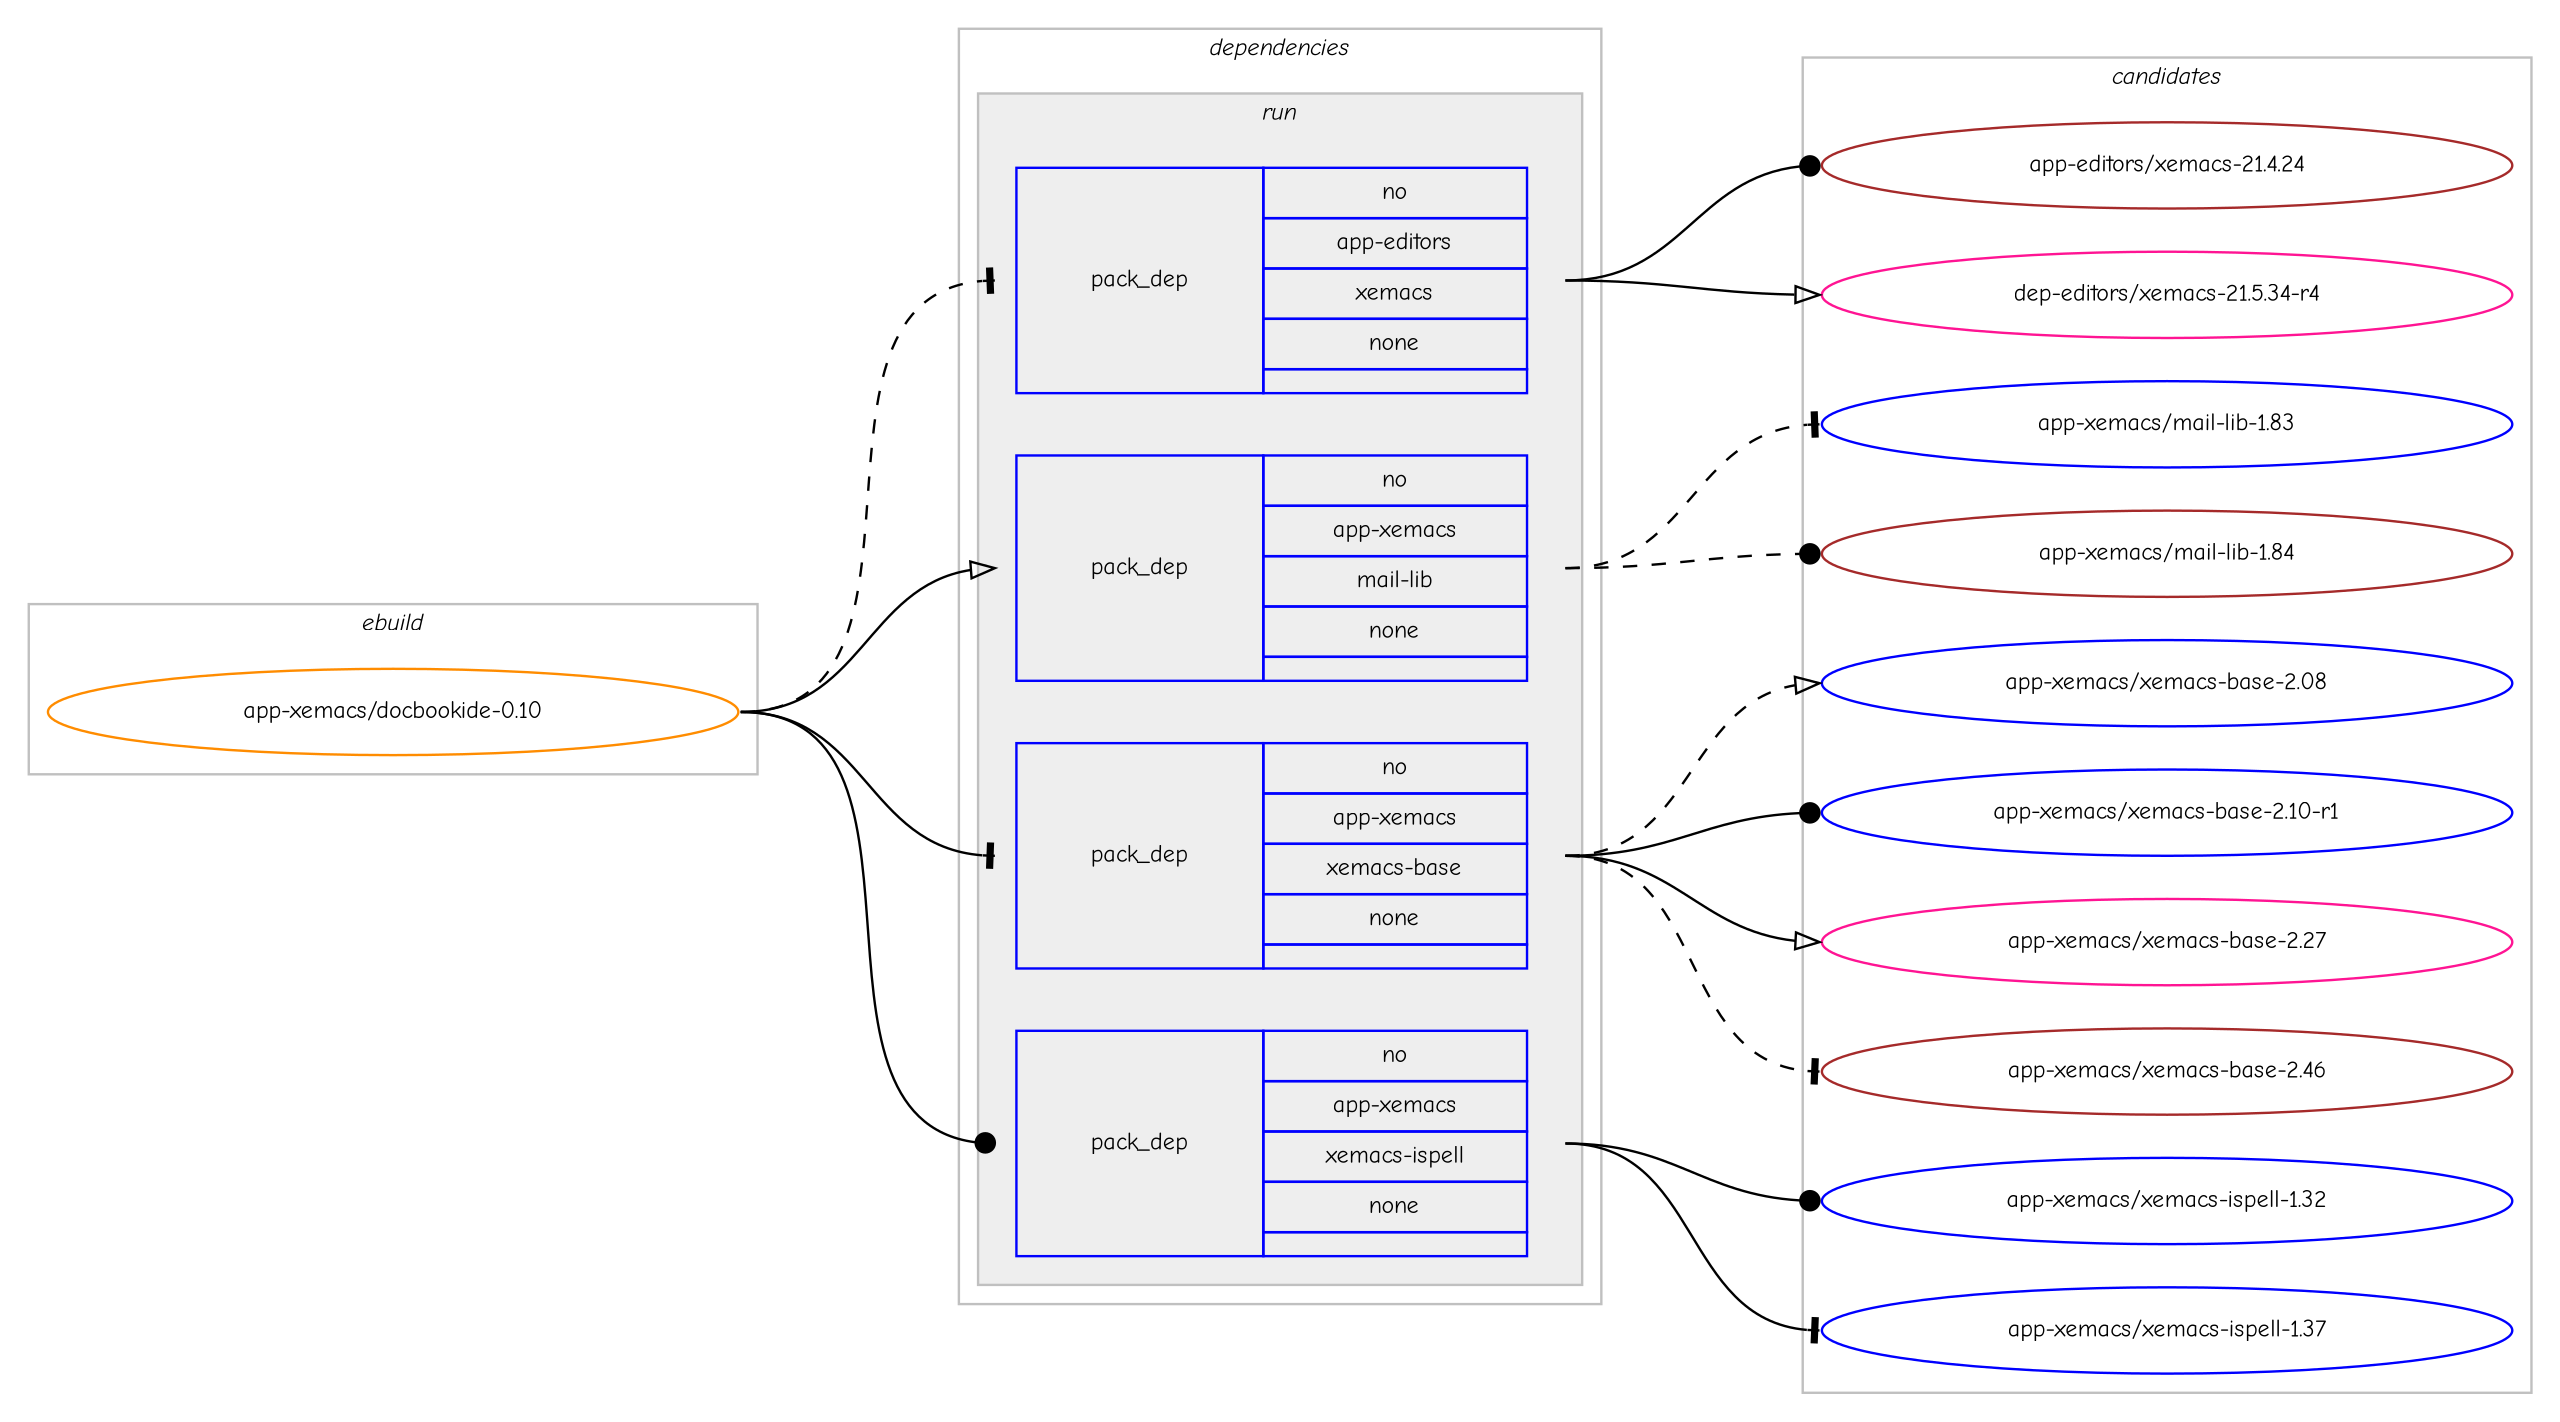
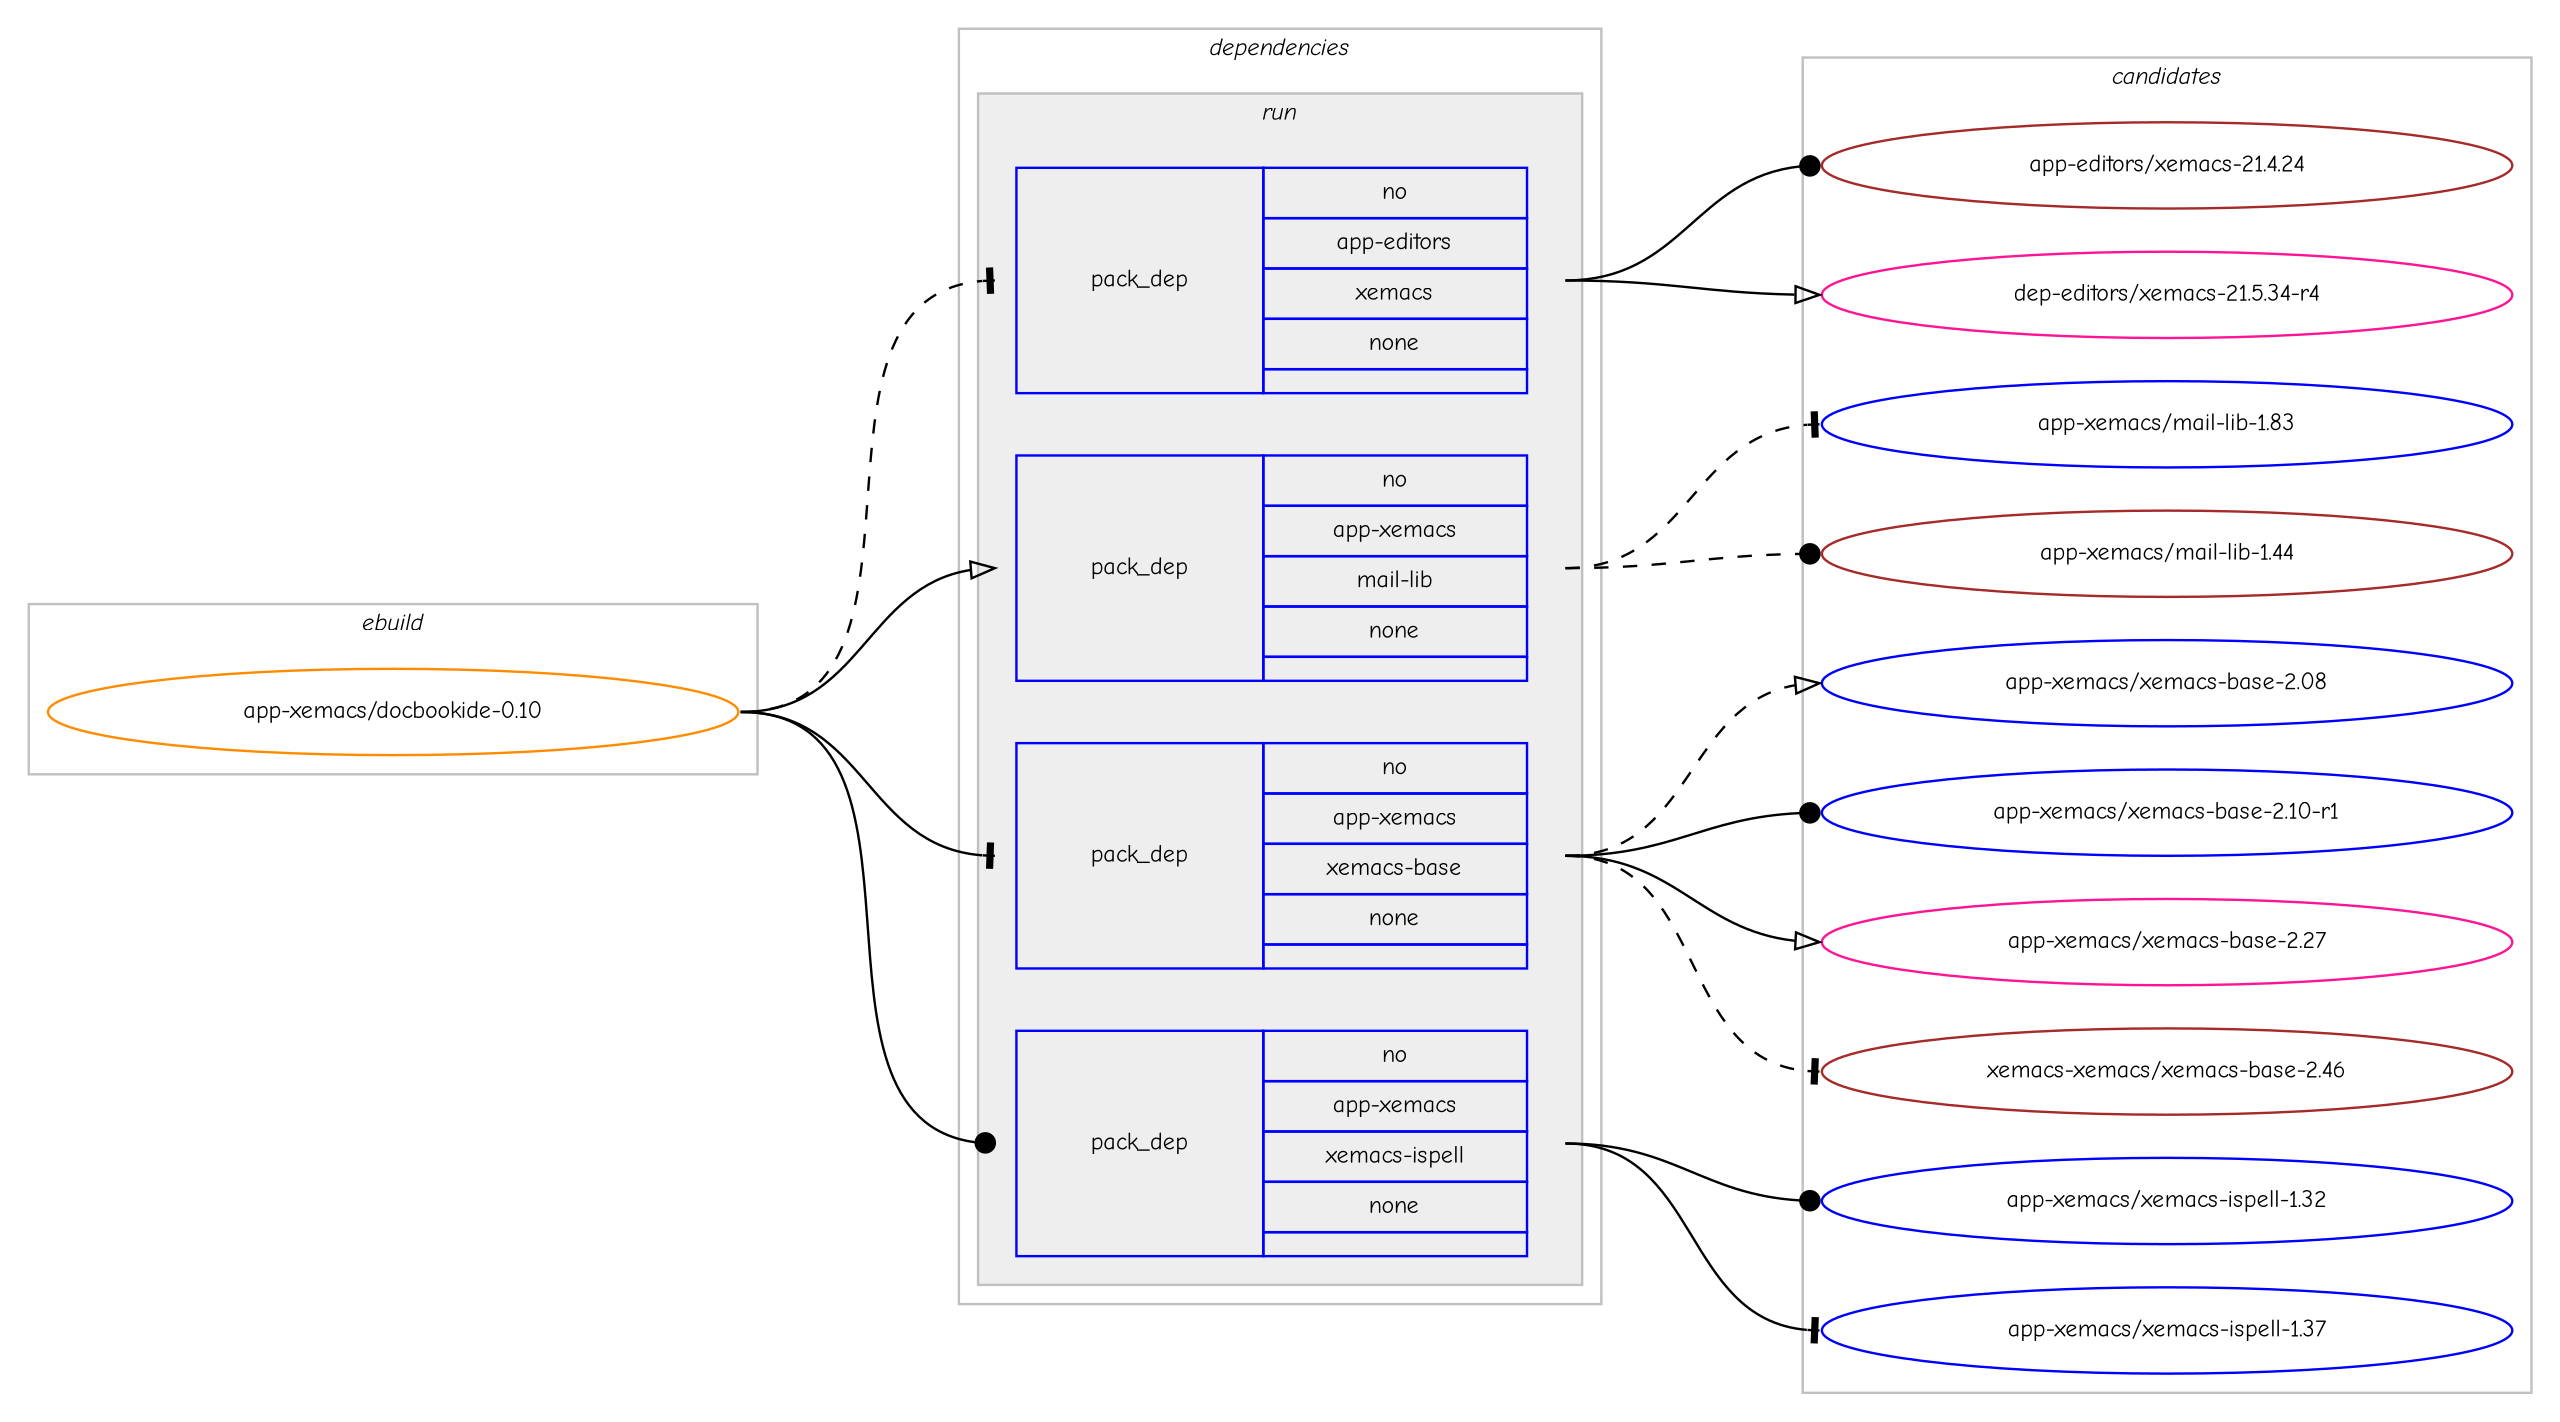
  digraph {
    compound=true
    concentrate=true
    fontname="Comic Neue"
    fontsize=10
    newrank=true
    rankdir=LR
    ranksep=1.5
    node [color=blue fontname="Comic Neue" fontsize=10]
    edge [arrowhead=tee fontname="Comic Neue" headport=w style=solid tailport=e weight=100]
    n1 [color=darkorange label="app-xemacs/docbookide-0.10" width=4]
    n2 [label=<<TABLE BORDER="0" CELLBORDER="1" CELLSPACING="0" CELLPADDING="4" WIDTH="220"><TR><TD ROWSPAN="6" CELLPADDING="30">pack_dep</TD></TR><TR><TD WIDTH="110">no</TD></TR><TR><TD>app-editors</TD></TR><TR><TD>xemacs</TD></TR><TR><TD>none</TD></TR><TR><TD></TD></TR></TABLE>> shape=none]
    n3 [label=<<TABLE BORDER="0" CELLBORDER="1" CELLSPACING="0" CELLPADDING="4" WIDTH="220"><TR><TD ROWSPAN="6" CELLPADDING="30">pack_dep</TD></TR><TR><TD WIDTH="110">no</TD></TR><TR><TD>app-xemacs</TD></TR><TR><TD>mail-lib</TD></TR><TR><TD>none</TD></TR><TR><TD></TD></TR></TABLE>> shape=none]
    n4 [label=<<TABLE BORDER="0" CELLBORDER="1" CELLSPACING="0" CELLPADDING="4" WIDTH="220"><TR><TD ROWSPAN="6" CELLPADDING="30">pack_dep</TD></TR><TR><TD WIDTH="110">no</TD></TR><TR><TD>app-xemacs</TD></TR><TR><TD>xemacs-base</TD></TR><TR><TD>none</TD></TR><TR><TD></TD></TR></TABLE>> shape=none]
    n5 [label=<<TABLE BORDER="0" CELLBORDER="1" CELLSPACING="0" CELLPADDING="4" WIDTH="220"><TR><TD ROWSPAN="6" CELLPADDING="30">pack_dep</TD></TR><TR><TD WIDTH="110">no</TD></TR><TR><TD>app-xemacs</TD></TR><TR><TD>xemacs-ispell</TD></TR><TR><TD>none</TD></TR><TR><TD></TD></TR></TABLE>> shape=none]
    n6 [color=brown label="app-editors/xemacs-21.4.24" width=4]
    n7 [color=deeppink label="dep-editors/xemacs-21.5.34-r4" width=4]
    n8 [label="app-xemacs/mail-lib-1.83" width=4]
-   n9 [color=brown label="app-xemacs/mail-lib-1.84" width=4]
+   n9 [color=brown label="app-xemacs/mail-lib-1.44" width=4]
    n10 [label="app-xemacs/xemacs-base-2.08" width=4]
    n11 [label="app-xemacs/xemacs-base-2.10-r1" width=4]
    n12 [color=deeppink label="app-xemacs/xemacs-base-2.27" width=4]
-   n13 [color=brown label="app-xemacs/xemacs-base-2.46" width=4]
+   n13 [color=brown label="xemacs-xemacs/xemacs-base-2.46" width=4]
    n14 [label="app-xemacs/xemacs-ispell-1.32" width=4]
    n15 [label="app-xemacs/xemacs-ispell-1.37" width=4]
    subgraph cluster_1 {
      color=gray
      label=<<i>ebuild</i>>
      rank=same
      n1
    }
    subgraph cluster_2 {
      color=gray
      label=<<i>dependencies</i>>
      subgraph cluster_3 {
        color=gray
        fillcolor="#eeeeee"
        label=<<i>compile</i>>
        style=filled
      }
      subgraph cluster_4 {
        color=gray
        fillcolor="#eeeeee"
        label=<<i>compile and run</i>>
        style=filled
      }
      subgraph cluster_5 {
        color=gray
        fillcolor="#eeeeee"
        label=<<i>run</i>>
        style=filled
        subgraph sub_6 {
          color=gray
          fillcolor="#eeeeee"
          label=<<i>run</i>>
          style=filled
          n2
        }
        subgraph sub_7 {
          color=gray
          fillcolor="#eeeeee"
          label=<<i>run</i>>
          style=filled
          n3
        }
        subgraph sub_8 {
          color=gray
          fillcolor="#eeeeee"
          label=<<i>run</i>>
          style=filled
          n4
        }
        subgraph sub_9 {
          color=gray
          fillcolor="#eeeeee"
          label=<<i>run</i>>
          style=filled
          n5
        }
      }
    }
    subgraph cluster_10 {
      color=gray
      label=<<i>candidates</i>>
      rank=same
      subgraph sub_11 {
        color=black
        label=<<i>candidates</i>>
        nodesep=1
        rank=same
        n6
        n7
      }
      subgraph sub_12 {
        color=black
        label=<<i>candidates</i>>
        nodesep=1
        rank=same
        n8
        n9
      }
      subgraph sub_13 {
        color=black
        label=<<i>candidates</i>>
        nodesep=1
        rank=same
        n10
        n11
        n12
        n13
      }
      subgraph sub_14 {
        color=black
        label=<<i>candidates</i>>
        nodesep=1
        rank=same
        n14
        n15
      }
    }
    n1 -> n2 [style=dashed weight=20]
    n1 -> n3 [arrowhead=onormal weight=20]
    n1 -> n4 [weight=20]
    n1 -> n5 [arrowhead=dot weight=20]
    n2 -> n6 [arrowhead=dot]
    n2 -> n7 [arrowhead=onormal]
    n3 -> n8 [style=dashed]
    n3 -> n9 [arrowhead=dot style=dashed]
    n4 -> n10 [arrowhead=onormal style=dashed]
    n4 -> n11 [arrowhead=dot]
    n4 -> n12 [arrowhead=onormal]
    n4 -> n13 [style=dashed]
    n5 -> n14 [arrowhead=dot]
    n5 -> n15
  }
